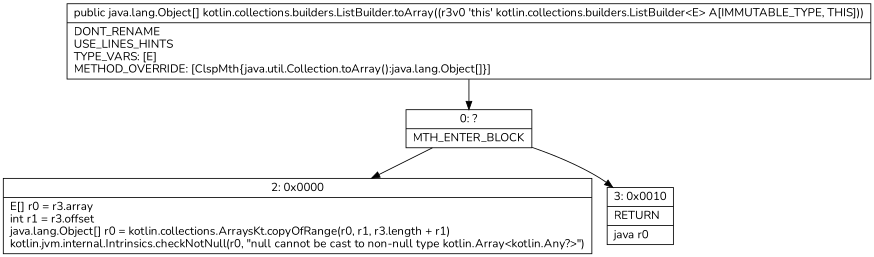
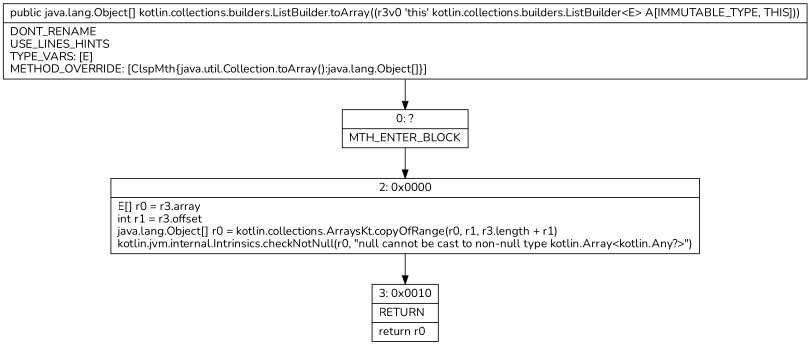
  digraph {
    fontname=Nunito
    node [fontname=Nunito shape=record]
    edge [fontname=Nunito]
    n1 [label="{0\:\ ?|MTH_ENTER_BLOCK\l}"]
    n2 [label="{2\:\ 0x0000|E[] r0 = r3.array\lint r1 = r3.offset\ljava.lang.Object[] r0 = kotlin.collections.ArraysKt.copyOfRange(r0, r1, r3.length + r1)\lkotlin.jvm.internal.Intrinsics.checkNotNull(r0, \"null cannot be cast to non\-null type kotlin.Array\<kotlin.Any?\>\")\l}"]
-   n3 [label="{3\:\ 0x0010|RETURN\l|java r0\l}"]
+   n3 [label="{3\:\ 0x0010|RETURN\l|return r0\l}"]
    n4 [label="{public java.lang.Object[] kotlin.collections.builders.ListBuilder.toArray((r3v0 'this' kotlin.collections.builders.ListBuilder\<E\> A[IMMUTABLE_TYPE, THIS]))  | DONT_RENAME\lUSE_LINES_HINTS\lTYPE_VARS: [E]\lMETHOD_OVERRIDE: [ClspMth\{java.util.Collection.toArray():java.lang.Object[]\}]\l}"]
    n1 -> n2
-   n1 -> n3
+   n2 -> n3
    n4 -> n1
  }
